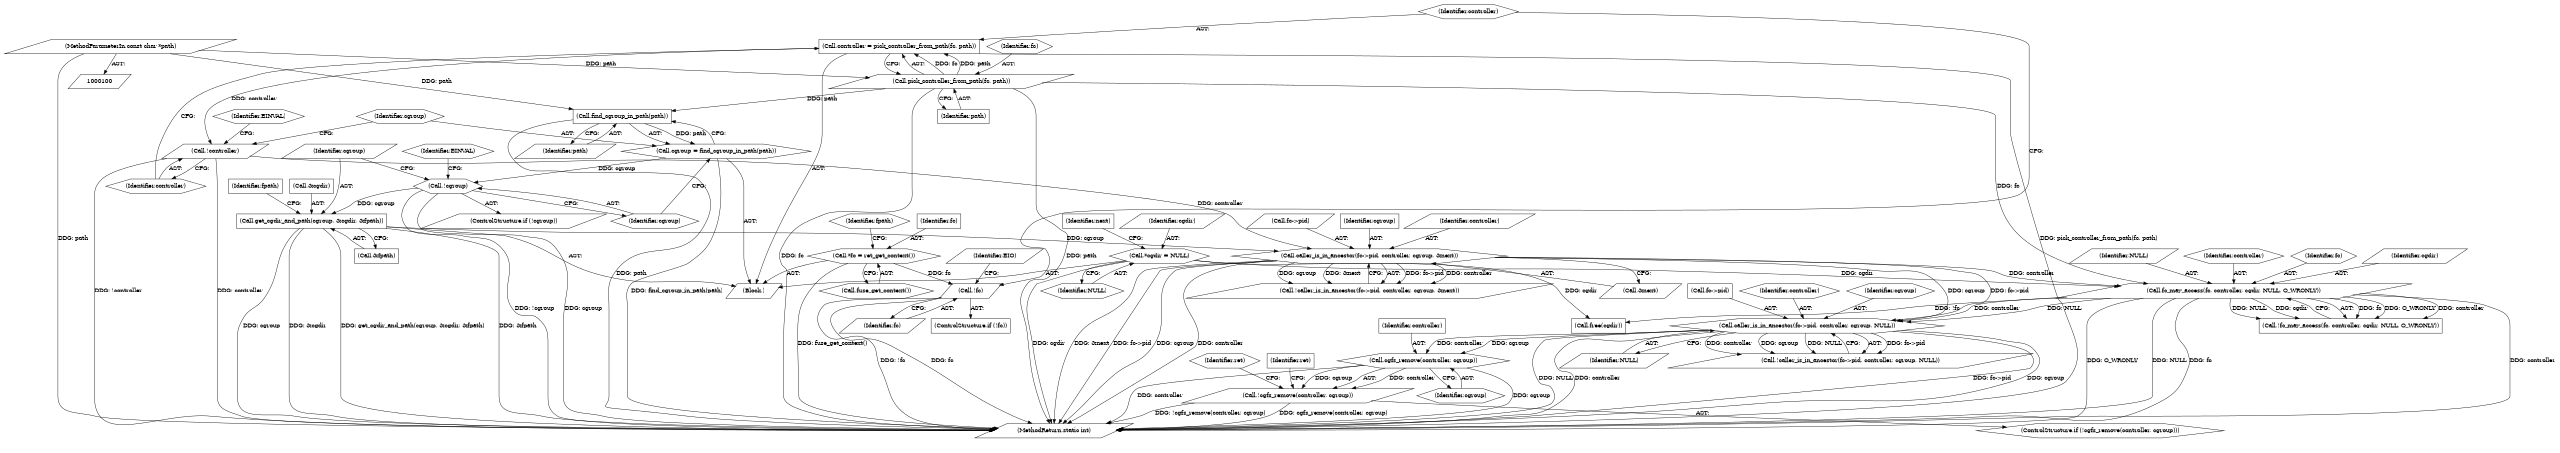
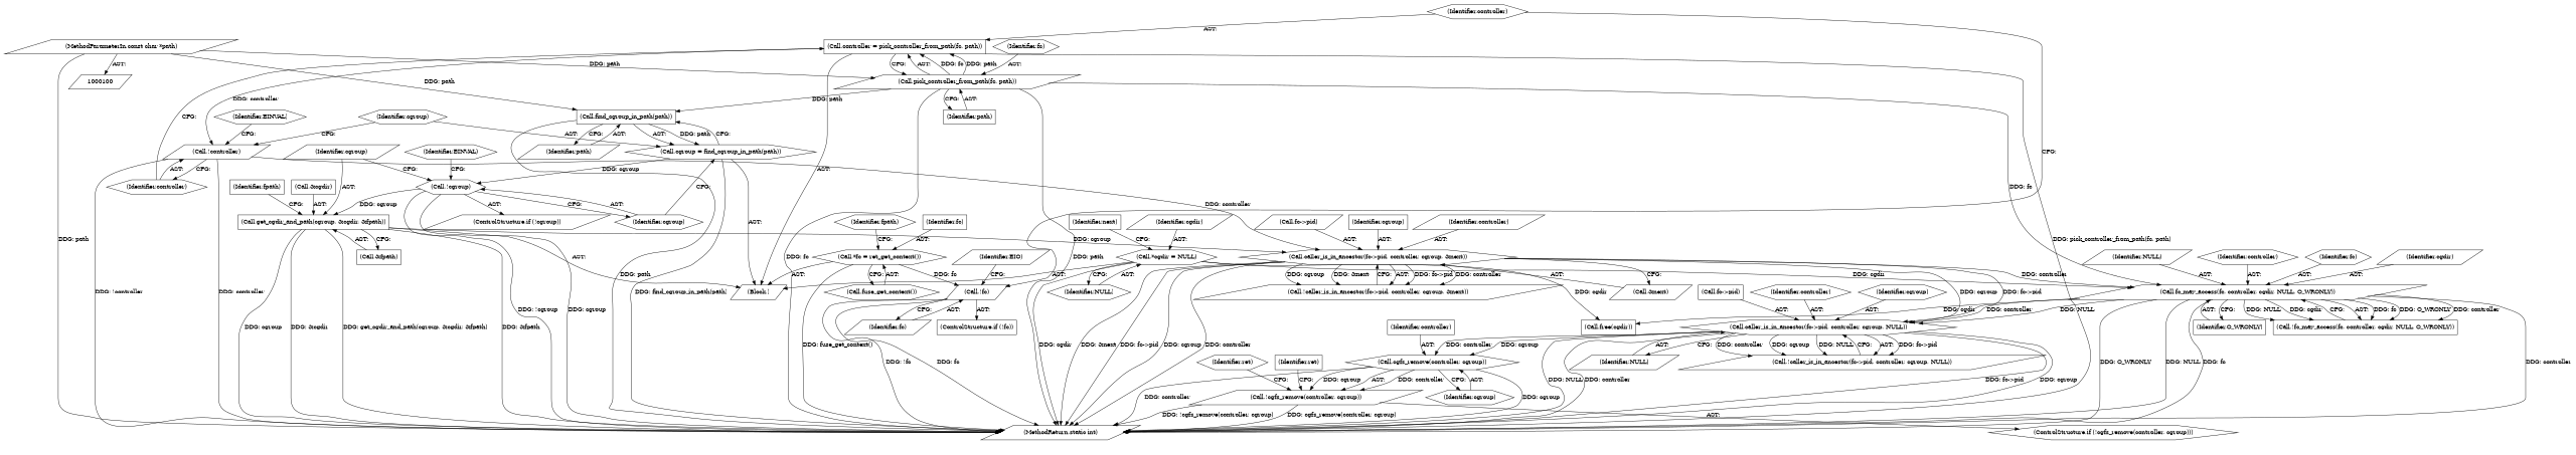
  digraph {
    node [shape=hexagon]
    n1 [label="(Call,cgfs_remove(controller, cgroup))"]
    n2 [label="(Call,!cgfs_remove(controller, cgroup))" shape=parallelogram]
    n3 [label="(MethodReturn,static int)" shape=parallelogram]
    n4 [label="(Identifier,cgroup)"]
    n5 [label="(ControlStructure,if (!cgfs_remove(controller, cgroup)))"]
    n6 [label="(Call,caller_is_in_ancestor(fc->pid, controller, cgroup, NULL))"]
    n7 [label="(Identifier,NULL)" shape=parallelogram]
    n8 [label="(Call,!caller_is_in_ancestor(fc->pid, controller, cgroup, NULL))" shape=parallelogram]
    n9 [label="(Call,caller_is_in_ancestor(fc->pid, controller, cgroup, &next))"]
    n10 [label="(Call,fc_may_access(fc, controller, cgdir, NULL, O_WRONLY))" shape=parallelogram]
    n11 [label="(Call,!caller_is_in_ancestor(fc->pid, controller, cgroup, &next))" shape=parallelogram]
    n12 [label="(Call,&next)" shape=parallelogram]
    n13 [label="(Call,!fc_may_access(fc, controller, cgdir, NULL, O_WRONLY))" shape=box]
    n14 [label="(Call,free(cgdir))" shape=box]
+   n15 [label="(Identifier,O_WRONLY)" shape=box]
    n16 [label="(Call,!controller)" shape=parallelogram]
    n17 [label="(Identifier,controller)"]
    n18 [label="(Call,controller = pick_controller_from_path(fc, path))" shape=box]
    n19 [label="(Call,pick_controller_from_path(fc, path))" shape=parallelogram]
    n20 [label="(Block,)" shape=parallelogram]
    n21 [label="(Call,find_cgroup_in_path(path))" shape=box]
    n22 [label="(Identifier,path)" shape=box]
    n23 [label="(Call,cgroup = find_cgroup_in_path(path))"]
    n24 [label="(Identifier,path)" shape=parallelogram]
    n25 [label="(Call,!fc)" shape=parallelogram]
    n26 [label="(Identifier,fc)" shape=parallelogram]
    n27 [label="(ControlStructure,if (!fc))" shape=box]
    n28 [label="(Call,*fc = ret_get_context())"]
    n29 [label="(Call,fuse_get_context())"]
    n30 [label="(MethodParameterIn,const char *path)" shape=parallelogram]
    1000100 [shape=parallelogram]
    n32 [label="(Call,get_cgdir_and_path(cgroup, &cgdir, &fpath))" shape=box]
    n33 [label="(Call,&fpath)" shape=box]
    n34 [label="(Call,!cgroup)"]
    n35 [label="(Identifier,cgroup)"]
    n36 [label="(ControlStructure,if (!cgroup))" shape=parallelogram]
    n37 [label="(Call,*cgdir = NULL)"]
    n38 [label="(Identifier,NULL)"]
    n39 [label="(Identifier,controller)" shape=box]
    n40 [label="(Identifier,fpath)" shape=box]
    n41 [label="(Identifier,EINVAL)"]
    n42 [label="(Identifier,fc)" shape=box]
    n43 [label="(Identifier,cgroup)"]
    n44 [label="(Identifier,NULL)" shape=parallelogram]
    n45 [label="(Identifier,ret)"]
    n46 [label="(Identifier,next)" shape=box]
    n47 [label="(Identifier,controller)" shape=parallelogram]
    n48 [label="(Identifier,controller)"]
    n49 [label="(Identifier,cgroup)" shape=parallelogram]
    n50 [label="(Call,&cgdir)" shape=box]
    n51 [label="(Identifier,cgdir)" shape=parallelogram]
    n52 [label="(Identifier,fc)"]
    n53 [label="(Identifier,controller)"]
    n54 [label="(Identifier,ret)" shape=box]
    n55 [label="(Call,fc->pid)" shape=box]
    n56 [label="(Identifier,fc)"]
    n57 [label="(Identifier,cgdir)" shape=parallelogram]
    n58 [label="(Identifier,controller)"]
    n59 [label="(Call,fc->pid)" shape=parallelogram]
    n60 [label="(Identifier,EIO)" shape=parallelogram]
    n61 [label="(Identifier,EINVAL)"]
    n62 [label="(Identifier,cgroup)" shape=box]
    n63 [label="(Identifier,fpath)"]
    n64 [label="(Identifier,cgroup)"]
    n1 -> n2 [label="AST: "]
    n1 -> n2 [label="DDG: controller"]
    n1 -> n2 [label="DDG: cgroup"]
    n1 -> n3 [label="DDG: cgroup"]
    n1 -> n3 [label="DDG: controller"]
    n1 -> n4 [label="CFG: "]
    n2 -> n3 [label="DDG: cgfs_remove(controller, cgroup)"]
    n2 -> n3 [label="DDG: !cgfs_remove(controller, cgroup)"]
    n2 -> n5 [label="AST: "]
    n4 -> n1 [label="AST: "]
    n6 -> n1 [label="DDG: controller"]
    n6 -> n1 [label="DDG: cgroup"]
    n6 -> n3 [label="DDG: NULL"]
    n6 -> n3 [label="DDG: controller"]
    n6 -> n3 [label="DDG: fc->pid"]
    n6 -> n3 [label="DDG: cgroup"]
    n6 -> n7 [label="CFG: "]
    n6 -> n8 [label="AST: "]
    n6 -> n8 [label="DDG: fc->pid"]
    n6 -> n8 [label="DDG: controller"]
    n6 -> n8 [label="DDG: cgroup"]
    n6 -> n8 [label="DDG: NULL"]
    n7 -> n6 [label="AST: "]
    n8 -> n6 [label="CFG: "]
    n9 -> n3 [label="DDG: &next"]
    n9 -> n3 [label="DDG: fc->pid"]
    n9 -> n3 [label="DDG: cgroup"]
    n9 -> n3 [label="DDG: controller"]
    n9 -> n6 [label="DDG: fc->pid"]
    n9 -> n6 [label="DDG: cgroup"]
    n9 -> n10 [label="DDG: controller"]
    n9 -> n11 [label="AST: "]
    n9 -> n11 [label="DDG: fc->pid"]
    n9 -> n11 [label="DDG: controller"]
    n9 -> n11 [label="DDG: cgroup"]
    n9 -> n11 [label="DDG: &next"]
    n9 -> n12 [label="CFG: "]
    n10 -> n3 [label="DDG: O_WRONLY"]
    n10 -> n3 [label="DDG: NULL"]
    n10 -> n3 [label="DDG: fc"]
    n10 -> n3 [label="DDG: controller"]
    n10 -> n6 [label="DDG: controller"]
    n10 -> n6 [label="DDG: NULL"]
    n10 -> n13 [label="AST: "]
    n10 -> n13 [label="DDG: fc"]
    n10 -> n13 [label="DDG: O_WRONLY"]
    n10 -> n13 [label="DDG: controller"]
    n10 -> n13 [label="DDG: NULL"]
    n10 -> n13 [label="DDG: cgdir"]
-   n10 -> n14 [label="DDG: !fc"]
+   n10 -> n14 [label="DDG: cgdir"]
+   n10 -> n15 [label="CFG: "]
    n11 -> n9 [label="CFG: "]
    n12 -> n9 [label="AST: "]
    n13 -> n10 [label="CFG: "]
+   n15 -> n10 [label="AST: "]
    n16 -> n3 [label="DDG: !controller"]
    n16 -> n3 [label="DDG: controller"]
    n16 -> n9 [label="DDG: controller"]
    n16 -> n17 [label="CFG: "]
    n17 -> n16 [label="AST: "]
    n17 -> n18 [label="CFG: "]
    n18 -> n3 [label="DDG: pick_controller_from_path(fc, path)"]
    n18 -> n16 [label="DDG: controller"]
    n18 -> n19 [label="CFG: "]
    n18 -> n20 [label="AST: "]
    n19 -> n3 [label="DDG: path"]
    n19 -> n3 [label="DDG: fc"]
    n19 -> n10 [label="DDG: fc"]
    n19 -> n18 [label="AST: "]
    n19 -> n18 [label="DDG: fc"]
    n19 -> n18 [label="DDG: path"]
    n19 -> n21 [label="DDG: path"]
    n19 -> n22 [label="CFG: "]
    n21 -> n3 [label="DDG: path"]
    n21 -> n23 [label="AST: "]
    n21 -> n23 [label="DDG: path"]
    n21 -> n24 [label="CFG: "]
    n22 -> n19 [label="AST: "]
    n23 -> n3 [label="DDG: find_cgroup_in_path(path)"]
    n23 -> n20 [label="AST: "]
    n23 -> n21 [label="CFG: "]
    n23 -> n34 [label="DDG: cgroup"]
    n24 -> n21 [label="AST: "]
    n25 -> n3 [label="DDG: !fc"]
    n25 -> n3 [label="DDG: fc"]
    n25 -> n26 [label="CFG: "]
    n25 -> n27 [label="AST: "]
    n26 -> n25 [label="AST: "]
    n28 -> n3 [label="DDG: fuse_get_context()"]
    n28 -> n20 [label="AST: "]
    n28 -> n25 [label="DDG: fc"]
    n28 -> n29 [label="CFG: "]
    n29 -> n28 [label="AST: "]
    n30 -> n3 [label="DDG: path"]
    n30 -> n19 [label="DDG: path"]
    n30 -> n21 [label="DDG: path"]
    n30 -> 1000100 [label="AST: "]
    n32 -> n3 [label="DDG: &cgdir"]
    n32 -> n3 [label="DDG: get_cgdir_and_path(cgroup, &cgdir, &fpath)"]
    n32 -> n3 [label="DDG: &fpath"]
    n32 -> n3 [label="DDG: cgroup"]
    n32 -> n9 [label="DDG: cgroup"]
    n32 -> n20 [label="AST: "]
    n32 -> n33 [label="CFG: "]
    n33 -> n32 [label="AST: "]
    n34 -> n3 [label="DDG: !cgroup"]
    n34 -> n3 [label="DDG: cgroup"]
    n34 -> n32 [label="DDG: cgroup"]
    n34 -> n35 [label="CFG: "]
    n34 -> n36 [label="AST: "]
    n35 -> n23 [label="CFG: "]
    n35 -> n34 [label="AST: "]
    n37 -> n3 [label="DDG: cgdir"]
    n37 -> n10 [label="DDG: cgdir"]
    n37 -> n14 [label="DDG: cgdir"]
    n37 -> n20 [label="AST: "]
    n37 -> n38 [label="CFG: "]
    n38 -> n37 [label="AST: "]
    n39 -> n1 [label="AST: "]
    n40 -> n32 [label="CFG: "]
    n41 -> n16 [label="CFG: "]
    n42 -> n28 [label="AST: "]
    n43 -> n16 [label="CFG: "]
    n43 -> n23 [label="AST: "]
    n44 -> n10 [label="AST: "]
    n45 -> n2 [label="CFG: "]
    n46 -> n37 [label="CFG: "]
    n47 -> n9 [label="AST: "]
    n48 -> n18 [label="AST: "]
    n48 -> n25 [label="CFG: "]
    n49 -> n32 [label="AST: "]
    n49 -> n34 [label="CFG: "]
    n50 -> n32 [label="AST: "]
    n51 -> n37 [label="AST: "]
    n52 -> n19 [label="AST: "]
    n53 -> n10 [label="AST: "]
    n54 -> n2 [label="CFG: "]
    n55 -> n6 [label="AST: "]
    n56 -> n10 [label="AST: "]
    n57 -> n10 [label="AST: "]
    n58 -> n6 [label="AST: "]
    n59 -> n9 [label="AST: "]
    n60 -> n25 [label="CFG: "]
    n61 -> n34 [label="CFG: "]
    n62 -> n9 [label="AST: "]
    n63 -> n28 [label="CFG: "]
    n64 -> n6 [label="AST: "]
  }
